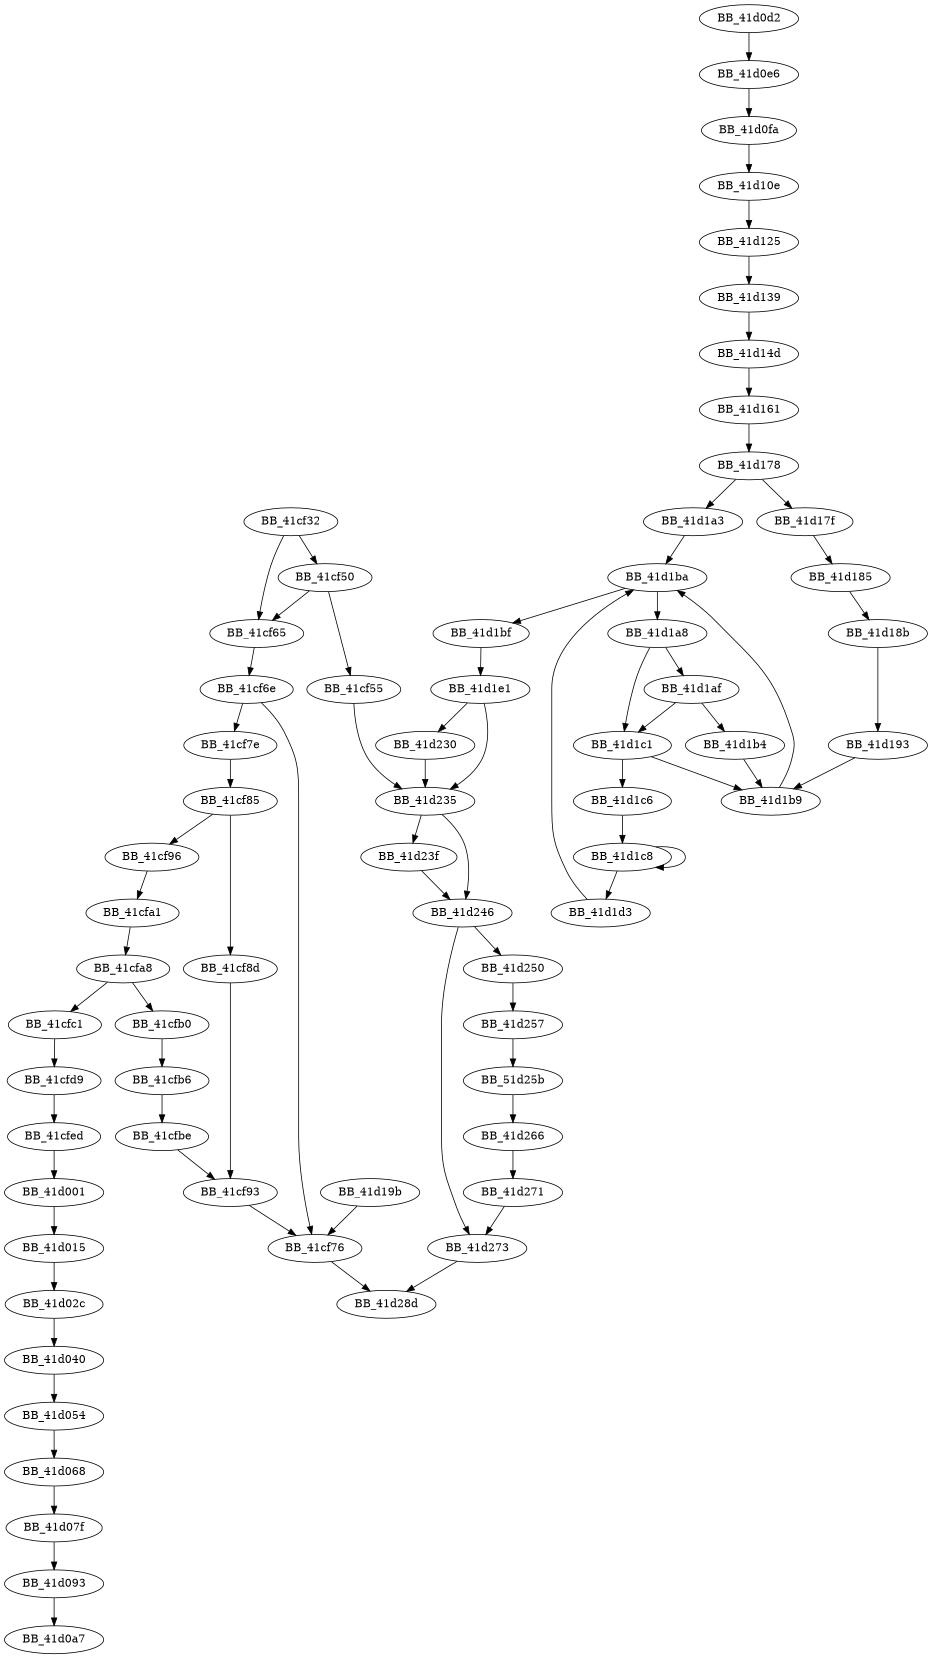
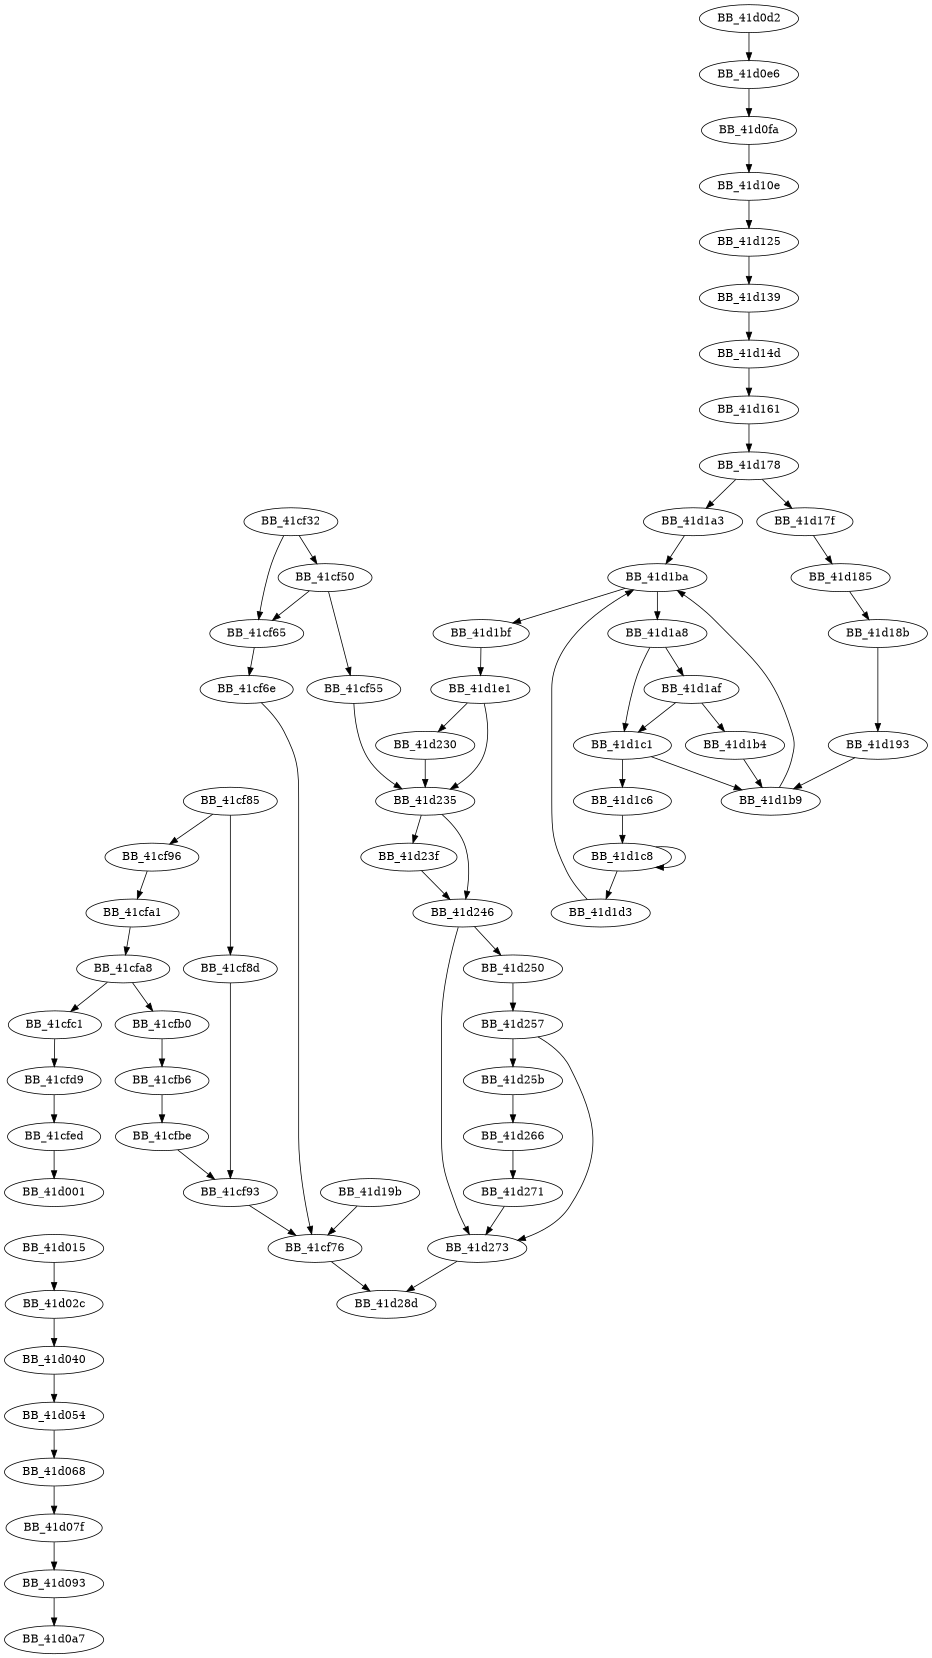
  digraph {
    BB_41cf32
    BB_41cf50
    BB_41cf65
    BB_41cf55
    BB_41cf6e
    BB_41d235
    BB_41cf76
-   BB_41cf7e
    BB_41d23f
    BB_41d246
    BB_41d250
    BB_41d273
    BB_41d28d
    BB_41cf85
    BB_41cf8d
    BB_41cf96
    BB_41cf93
    BB_41cfa1
    BB_41cfa8
    BB_41cfb0
    BB_41cfc1
    BB_41d1e1
    BB_41d230
    BB_41cfb6
    BB_41cfd9
    BB_41cfbe
    BB_41cfed
    BB_41d001
    BB_41d015
    BB_41d02c
    BB_41d040
    BB_41d054
    BB_41d068
    BB_41d07f
    BB_41d093
    BB_41d0a7
    BB_41d0d2
    BB_41d0e6
    BB_41d0fa
    BB_41d10e
    BB_41d125
    BB_41d139
    BB_41d14d
    BB_41d161
    BB_41d178
    BB_41d17f
    BB_41d1a3
    BB_41d185
    BB_41d1ba
    BB_41d18b
    BB_41d1a8
    BB_41d1bf
    BB_41d193
    BB_41d1b9
    BB_41d19b
    BB_41d1af
    BB_41d1c1
    BB_41d1b4
    BB_41d1c6
    BB_41d1c8
    BB_41d1d3
    BB_41d257
-   BB_41d25b [label=BB_51d25b]
+   BB_41d25b
    BB_41d266
    BB_41d271
    BB_41cf32 -> BB_41cf50
    BB_41cf32 -> BB_41cf65
    BB_41cf50 -> BB_41cf65
    BB_41cf50 -> BB_41cf55
    BB_41cf65 -> BB_41cf6e
    BB_41cf55 -> BB_41d235
    BB_41cf6e -> BB_41cf76
-   BB_41cf6e -> BB_41cf7e
    BB_41d235 -> BB_41d23f
    BB_41d235 -> BB_41d246
    BB_41cf76 -> BB_41d28d
-   BB_41cf7e -> BB_41cf85
    BB_41d23f -> BB_41d246
    BB_41d246 -> BB_41d250
    BB_41d246 -> BB_41d273
    BB_41d250 -> BB_41d257
    BB_41d273 -> BB_41d28d
    BB_41cf85 -> BB_41cf8d
    BB_41cf85 -> BB_41cf96
    BB_41cf8d -> BB_41cf93
    BB_41cf96 -> BB_41cfa1
    BB_41cf93 -> BB_41cf76
    BB_41cfa1 -> BB_41cfa8
    BB_41cfa8 -> BB_41cfb0
    BB_41cfa8 -> BB_41cfc1
    BB_41cfb0 -> BB_41cfb6
    BB_41cfc1 -> BB_41cfd9
    BB_41d1e1 -> BB_41d235
    BB_41d1e1 -> BB_41d230
    BB_41d230 -> BB_41d235
    BB_41cfb6 -> BB_41cfbe
    BB_41cfd9 -> BB_41cfed
    BB_41cfbe -> BB_41cf93
    BB_41cfed -> BB_41d001
-   BB_41d001 -> BB_41d015
    BB_41d015 -> BB_41d02c
    BB_41d02c -> BB_41d040
    BB_41d040 -> BB_41d054
    BB_41d054 -> BB_41d068
    BB_41d068 -> BB_41d07f
    BB_41d07f -> BB_41d093
    BB_41d093 -> BB_41d0a7
    BB_41d0d2 -> BB_41d0e6
    BB_41d0e6 -> BB_41d0fa
    BB_41d0fa -> BB_41d10e
    BB_41d10e -> BB_41d125
    BB_41d125 -> BB_41d139
    BB_41d139 -> BB_41d14d
    BB_41d14d -> BB_41d161
    BB_41d161 -> BB_41d178
    BB_41d178 -> BB_41d17f
    BB_41d178 -> BB_41d1a3
    BB_41d17f -> BB_41d185
    BB_41d1a3 -> BB_41d1ba
    BB_41d185 -> BB_41d18b
    BB_41d1ba -> BB_41d1a8
    BB_41d1ba -> BB_41d1bf
    BB_41d18b -> BB_41d193
    BB_41d1a8 -> BB_41d1af
    BB_41d1a8 -> BB_41d1c1
    BB_41d1bf -> BB_41d1e1
    BB_41d193 -> BB_41d1b9
    BB_41d1b9 -> BB_41d1ba
    BB_41d19b -> BB_41cf76
    BB_41d1af -> BB_41d1c1
    BB_41d1af -> BB_41d1b4
    BB_41d1c1 -> BB_41d1b9
    BB_41d1c1 -> BB_41d1c6
    BB_41d1b4 -> BB_41d1b9
    BB_41d1c6 -> BB_41d1c8
    BB_41d1c8 -> BB_41d1c8
    BB_41d1c8 -> BB_41d1d3
    BB_41d1d3 -> BB_41d1ba
+   BB_41d257 -> BB_41d273
    BB_41d257 -> BB_41d25b
    BB_41d25b -> BB_41d266
    BB_41d266 -> BB_41d271
    BB_41d271 -> BB_41d273
  }
